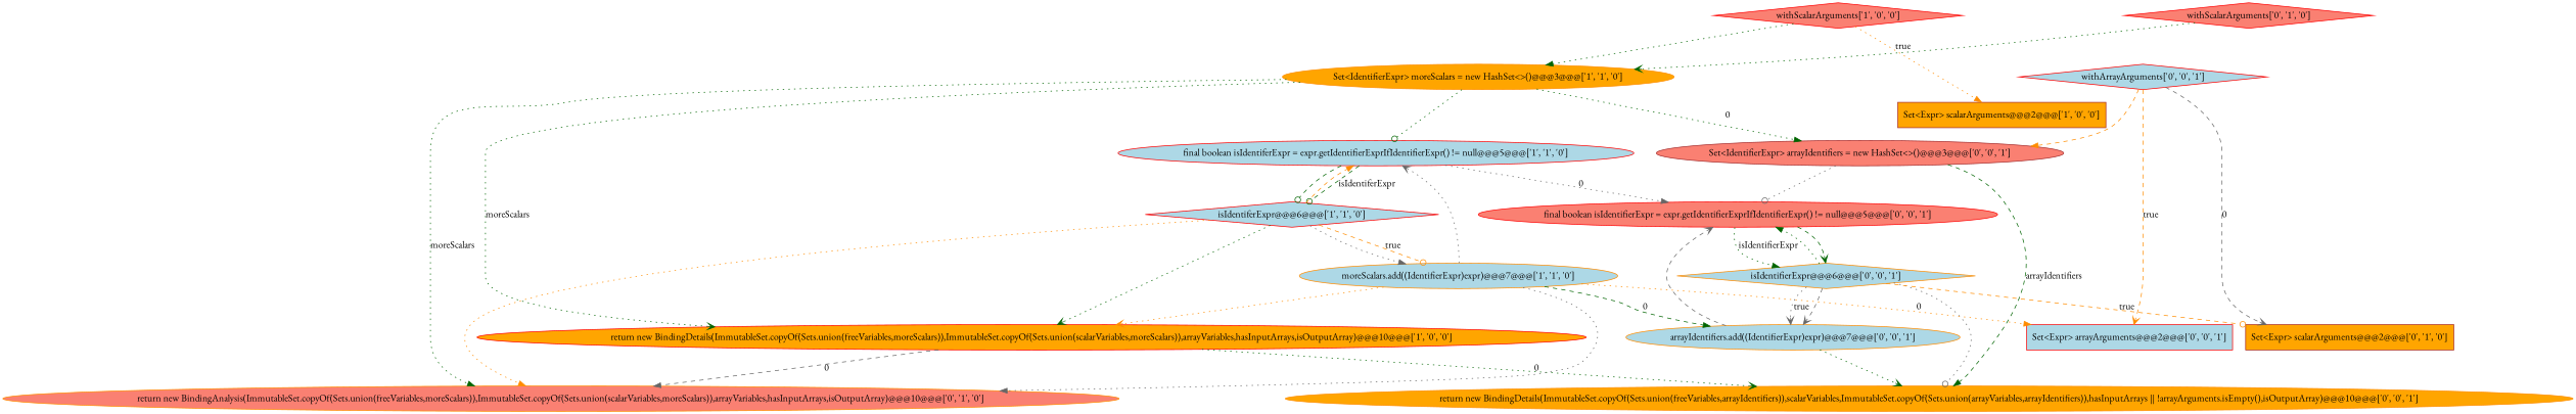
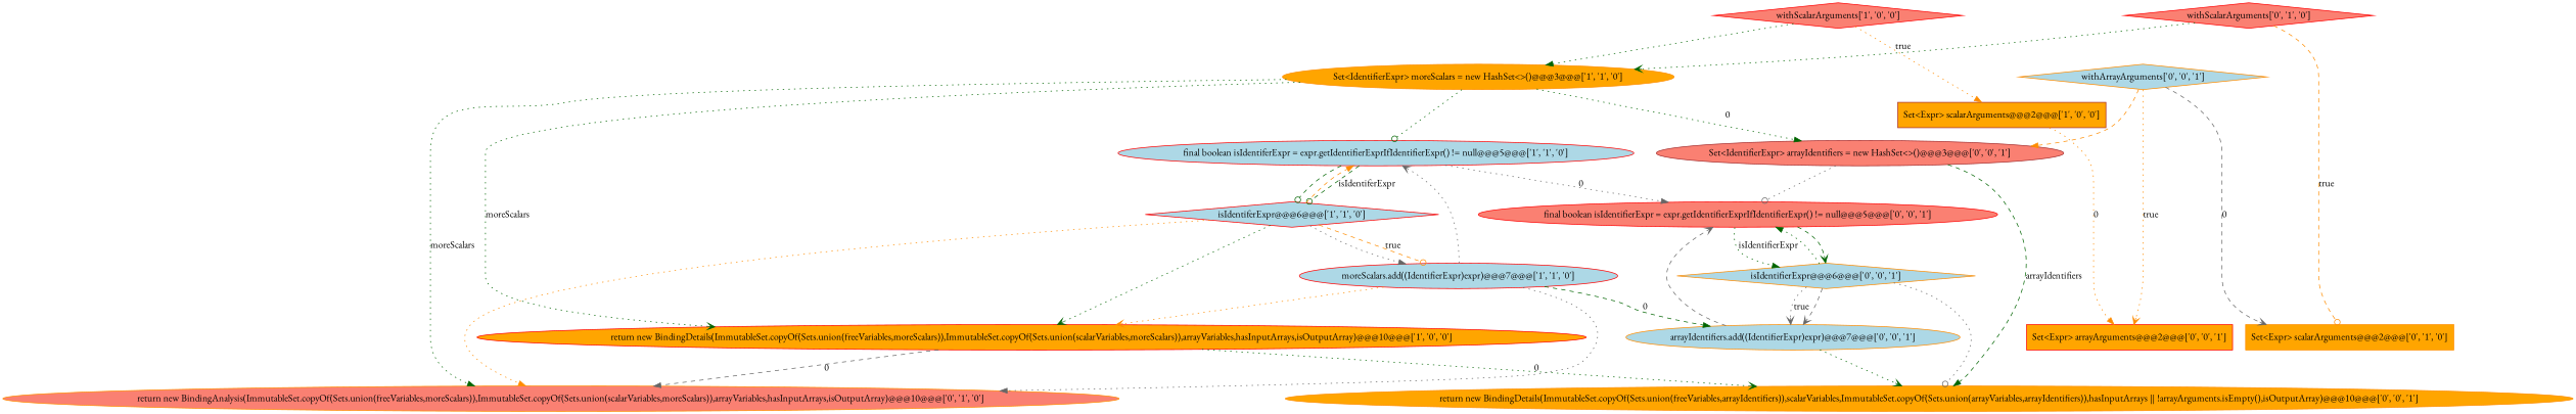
  digraph {
    fontname="EB Garamond"
    node [color=darkorange fillcolor=orange fontname="EB Garamond" shape=ellipse style=filled]
    edge [arrowhead=normal color=darkgreen fontname="EB Garamond" style=dotted]
    n1 [label="return new BindingDetails(ImmutableSet.copyOf(Sets.union(freeVariables,arrayIdentifiers)),scalarVariables,ImmutableSet.copyOf(Sets.union(arrayVariables,arrayIdentifiers)),hasInputArrays || !arrayArguments.isEmpty(),isOutputArray)@@@10@@@['0', '0', '1']"]
    n2 [color=brown label="Set<Expr> scalarArguments@@@2@@@['1', '0', '0']" shape=box]
-   n3 [color=red fillcolor=lightblue label="Set<Expr> arrayArguments@@@2@@@['0', '0', '1']" shape=box]
-   n4 [color=brown label="Set<Expr> scalarArguments@@@2@@@['0', '1', '0']" shape=box]
+   n3 [color=red label="Set<Expr> arrayArguments@@@2@@@['0', '0', '1']" shape=box]
+   n4 [label="Set<Expr> scalarArguments@@@2@@@['0', '1', '0']" shape=box]
    n5 [color=red fillcolor=salmon label="withScalarArguments['1', '0', '0']" shape=diamond]
    n6 [label="Set<IdentifierExpr> moreScalars = new HashSet<>()@@@3@@@['1', '1', '0']"]
    n7 [color=red fillcolor=lightblue label="final boolean isIdentiferExpr = expr.getIdentifierExprIfIdentifierExpr() != null@@@5@@@['1', '1', '0']"]
    n8 [fillcolor=salmon label="return new BindingAnalysis(ImmutableSet.copyOf(Sets.union(freeVariables,moreScalars)),ImmutableSet.copyOf(Sets.union(scalarVariables,moreScalars)),arrayVariables,hasInputArrays,isOutputArray)@@@10@@@['0', '1', '0']"]
    n9 [color=red label="return new BindingDetails(ImmutableSet.copyOf(Sets.union(freeVariables,moreScalars)),ImmutableSet.copyOf(Sets.union(scalarVariables,moreScalars)),arrayVariables,hasInputArrays,isOutputArray)@@@10@@@['1', '0', '0']"]
    n10 [color=brown fillcolor=salmon label="Set<IdentifierExpr> arrayIdentifiers = new HashSet<>()@@@3@@@['0', '0', '1']"]
    n11 [color=red fillcolor=salmon label="final boolean isIdentifierExpr = expr.getIdentifierExprIfIdentifierExpr() != null@@@5@@@['0', '0', '1']"]
    n12 [color=red fillcolor=lightblue label="isIdentiferExpr@@@6@@@['1', '1', '0']" shape=diamond]
    n13 [fillcolor=lightblue label="isIdentifierExpr@@@6@@@['0', '0', '1']" shape=diamond]
-   n14 [fillcolor=lightblue label="moreScalars.add((IdentifierExpr)expr)@@@7@@@['1', '1', '0']"]
+   n14 [color=red fillcolor=lightblue label="moreScalars.add((IdentifierExpr)expr)@@@7@@@['1', '1', '0']"]
    n15 [fillcolor=lightblue label="arrayIdentifiers.add((IdentifierExpr)expr)@@@7@@@['0', '0', '1']"]
-   n16 [color=red fillcolor=lightblue label="withArrayArguments['0', '0', '1']" shape=diamond]
+   n16 [fillcolor=lightblue label="withArrayArguments['0', '0', '1']" shape=diamond]
    n17 [color=red fillcolor=salmon label="withScalarArguments['0', '1', '0']" shape=diamond]
-   n14 -> n3 [color=darkorange label=0]
+   n2 -> n3 [color=darkorange label=0]
    n5 -> n2 [color=darkorange label=true]
    n5 -> n6
    n6 -> n7 [arrowhead=odot]
    n6 -> n8 [label=moreScalars]
    n6 -> n9 [arrowhead=vee label=moreScalars]
    n6 -> n10 [label=0]
    n7 -> n11 [color=gray40 label=0]
    n7 -> n12 [arrowhead=odot label=isIdentiferExpr style=dashed]
    n7 -> n12 [arrowhead=odot style=dashed]
    n9 -> n1 [arrowhead=vee label=0]
    n9 -> n8 [color=gray40 label=0 style=dashed]
    n10 -> n1 [label=arrayIdentifiers style=dashed]
    n10 -> n11 [arrowhead=odot color=gray40]
    n11 -> n13 [arrowhead=vee style=dashed]
    n11 -> n13 [label=isIdentifierExpr]
    n12 -> n7 [color=darkorange style=dashed]
    n12 -> n8 [color=darkorange]
    n12 -> n9 [arrowhead=vee]
    n12 -> n14 [arrowhead=odot color=darkorange label=true style=dashed]
    n12 -> n14 [color=gray40]
    n13 -> n1 [arrowhead=odot color=gray40]
    n13 -> n11
    n13 -> n15 [arrowhead=vee color=gray40 style=dashed]
    n13 -> n15 [arrowhead=vee color=gray40 label=true]
    n14 -> n7 [arrowhead=vee color=gray40]
    n14 -> n8 [color=gray40]
    n14 -> n9 [arrowhead=vee color=darkorange]
    n14 -> n15 [label=0 style=dashed]
    n15 -> n1 [arrowhead=vee]
    n15 -> n11 [arrowhead=vee color=gray40 style=dashed]
-   n16 -> n3 [arrowhead=vee color=darkorange label=true style=dashed]
+   n16 -> n3 [arrowhead=vee color=darkorange label=true]
    n16 -> n4 [arrowhead=vee color=gray40 label=0 style=dashed]
    n16 -> n10 [color=darkorange style=dashed]
-   n13 -> n4 [arrowhead=odot color=darkorange label=true style=dashed]
+   n17 -> n4 [arrowhead=odot color=darkorange label=true style=dashed]
    n17 -> n6 [arrowhead=vee]
  }
